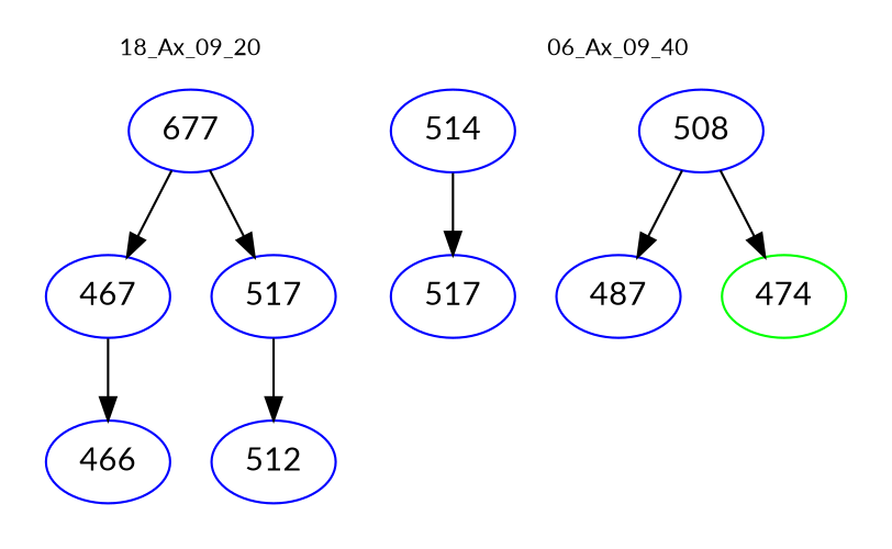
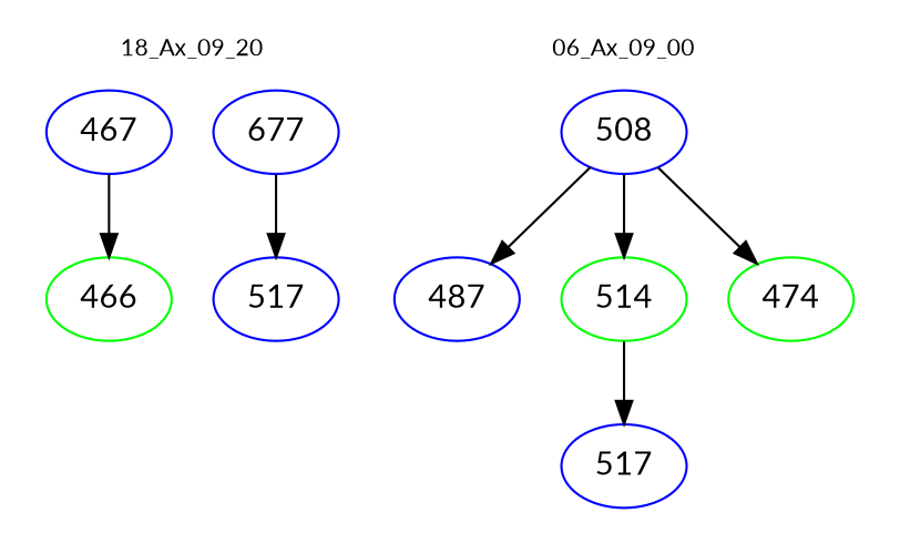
  digraph {
    fontname=Lato
    node [color=blue fontname=Lato]
    edge [color=black fontname=Lato]
    n1 [label=677]
    n2 [label=467]
    n3 [label=517]
-   n4 [label=466]
-   n5 [label=512]
+   n4 [color=green label=466]
    n6 [label=508]
    n7 [label=487]
-   n8 [label=514]
+   n8 [color=green label=514]
    n9 [color=green label=474]
    n10 [label=517]
    subgraph cluster_1 {
      color=white
      fontsize=10
      label="18_Ax_09_20"
      n1
      n2
      n3
      n4
-     n5
    }
    subgraph cluster_2 {
      color=white
      fontsize=10
-     label="06_Ax_09_40"
+     label="06_Ax_09_00"
      n6
      n7
      n8
      n9
      n10
    }
-   n1 -> n2
    n1 -> n3
    n2 -> n4
-   n3 -> n5
    n6 -> n7
+   n6 -> n8
    n6 -> n9
    n8 -> n10
  }
